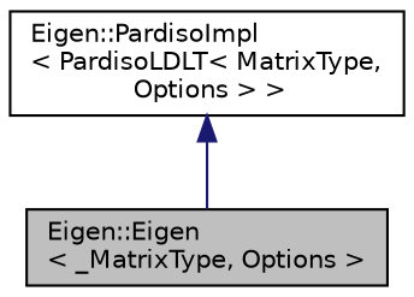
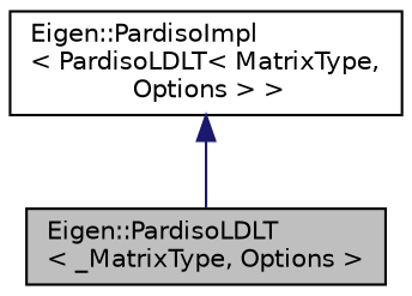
  digraph {
    node [color=black fontname=Helvetica fontsize=10 shape=record style=filled]
-   n1 [fillcolor=grey75 fontcolor=black height=0.2 label="Eigen::Eigen\l\< _MatrixType, Options \>" width=0.4]
+   n1 [fillcolor=grey75 fontcolor=black height=0.2 label="Eigen::PardisoLDLT\l\< _MatrixType, Options \>" width=0.4]
    n2 [fillcolor=white height=0.2 label="Eigen::PardisoImpl\l\< PardisoLDLT\< MatrixType,\l Options \> \>" width=0.4]
    n2 -> n1 [color=midnightblue dir=back fontname=Helvetica fontsize=10 labelfontname=Helvetica labelfontsize=10 style=solid]
  }
